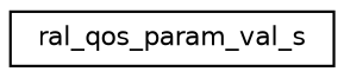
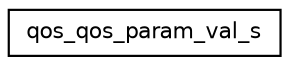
  digraph {
    rankdir=LR
-   n1 [color=black fillcolor=white fontname=Helvetica fontsize=10 height=0.2 label=ral_qos_param_val_s shape=record style=filled width=0.4]
+   n1 [color=black fillcolor=white fontname=Helvetica fontsize=10 height=0.2 label=qos_qos_param_val_s shape=record style=filled width=0.4]
  }
